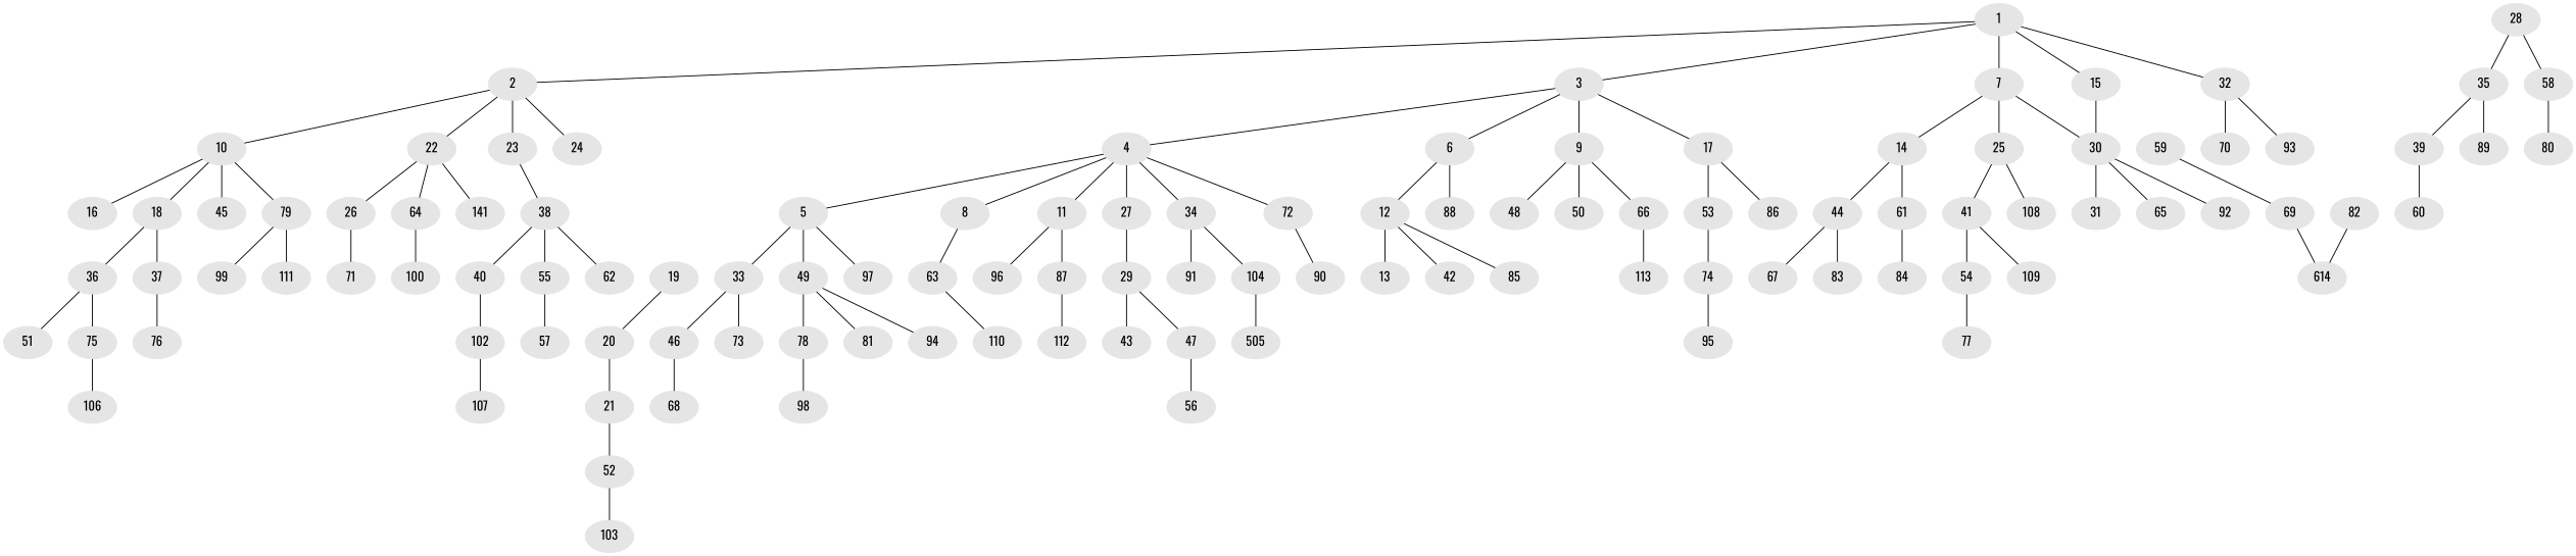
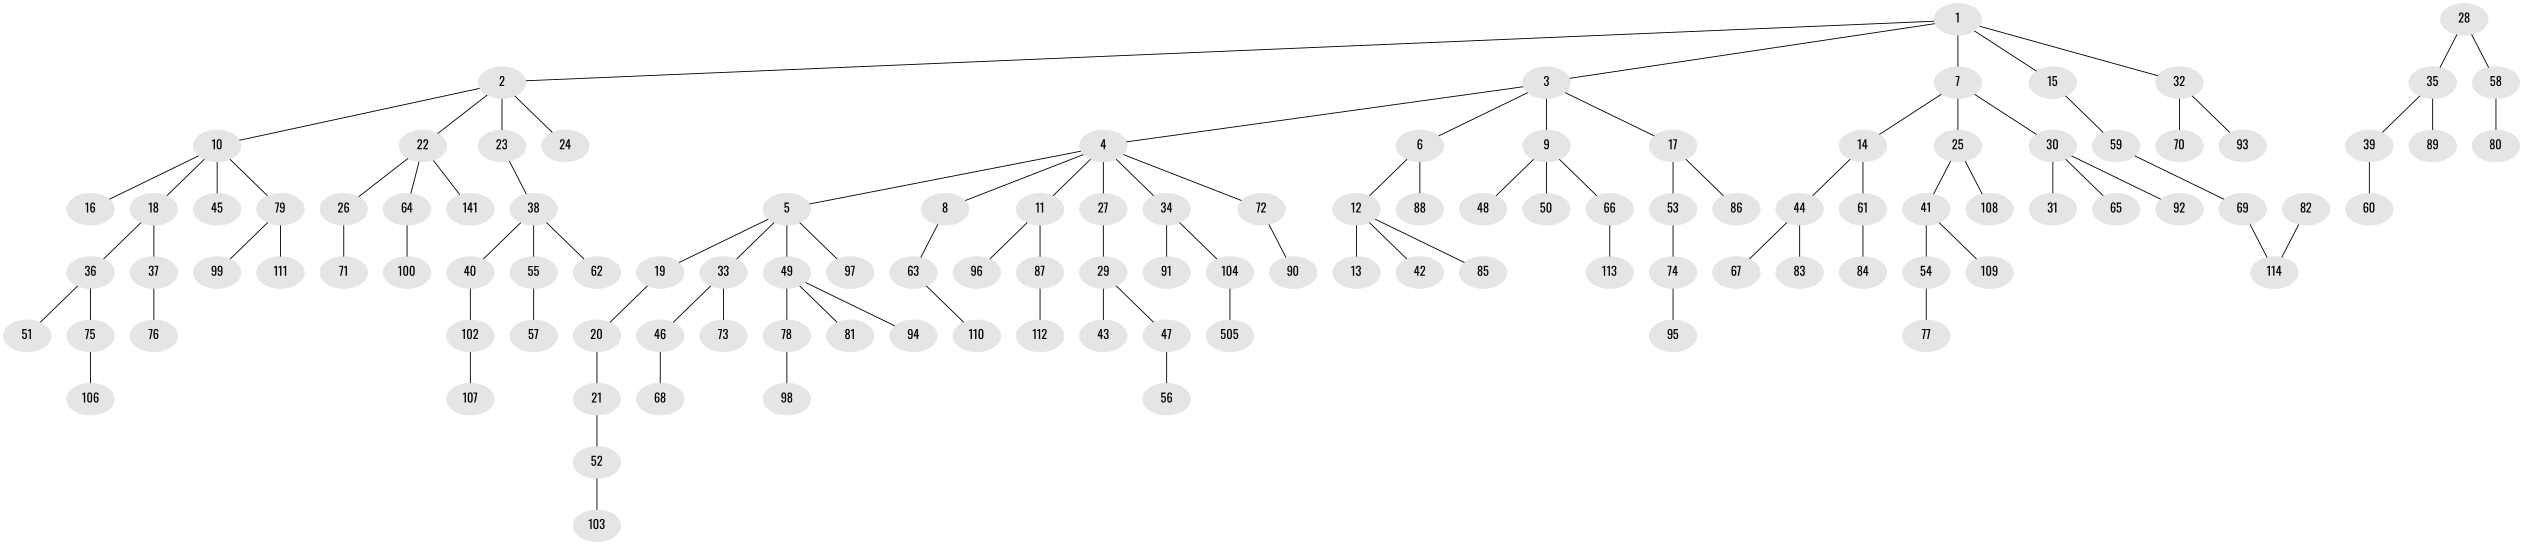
  graph {
    fontname=Oswald
    node [color=gray90 fontname=Oswald style=filled]
    edge [fontname=Oswald]
    1
    2
    3
    7
    15
    32
    10
    22
    23
    24
    4
    6
    9
    17
    14
    25
    30
    59
    70
    93
    16
    18
    45
    79
    26
    64
    n27 [label=141]
    38
    5
    8
    11
    27
    34
    72
    12
    88
    48
    50
    66
    53
    86
    19
    33
    49
    97
    63
    96
    87
    29
    91
    104
    90
    20
    46
    73
    78
    81
    94
    13
    42
    85
    44
    61
    41
    108
    31
    65
    92
    110
    113
    36
    37
    99
    111
    112
    67
    83
    84
    69
    74
    51
    75
    76
    21
    52
    103
    71
    100
    40
    55
    62
    28
    35
    58
    54
    109
    43
    47
    39
    89
    80
    56
    68
    n104 [label=505]
    60
    106
    102
    57
    107
    77
    98
    95
-   114 [label=614]
+   114
    82
    1 -- 2
    1 -- 3
    1 -- 7
    1 -- 15
    1 -- 32
    2 -- 10
    2 -- 22
    2 -- 23
    2 -- 24
    3 -- 4
    3 -- 6
    3 -- 9
    3 -- 17
    7 -- 14
    7 -- 25
    7 -- 30
-   15 -- 30
+   15 -- 59
    32 -- 70
    32 -- 93
    10 -- 16
    10 -- 18
    10 -- 45
    10 -- 79
    22 -- 26
    22 -- 64
    22 -- n27
    23 -- 38
    4 -- 5
    4 -- 8
    4 -- 11
    4 -- 27
    4 -- 34
    4 -- 72
    6 -- 12
    6 -- 88
    9 -- 48
    9 -- 50
    9 -- 66
    17 -- 53
    17 -- 86
    14 -- 44
    14 -- 61
    25 -- 41
    25 -- 108
    30 -- 31
    30 -- 65
    30 -- 92
    59 -- 69
    18 -- 36
    18 -- 37
    79 -- 99
    79 -- 111
    26 -- 71
    64 -- 100
    38 -- 40
    38 -- 55
    38 -- 62
+   5 -- 19
    5 -- 33
    5 -- 49
    5 -- 97
    8 -- 63
    11 -- 96
    11 -- 87
    27 -- 29
    34 -- 91
    34 -- 104
    72 -- 90
    12 -- 13
    12 -- 42
    12 -- 85
    66 -- 113
    53 -- 74
    19 -- 20
    33 -- 46
    33 -- 73
    49 -- 78
    49 -- 81
    49 -- 94
    63 -- 110
    87 -- 112
    29 -- 43
    29 -- 47
    104 -- n104
    20 -- 21
    46 -- 68
    78 -- 98
    44 -- 67
    44 -- 83
    61 -- 84
    41 -- 54
    41 -- 109
    36 -- 51
    36 -- 75
    37 -- 76
    69 -- 114
    74 -- 95
    75 -- 106
    21 -- 52
    52 -- 103
    40 -- 102
    55 -- 57
    28 -- 35
    28 -- 58
    35 -- 39
    35 -- 89
    58 -- 80
    54 -- 77
    47 -- 56
    39 -- 60
    102 -- 107
    82 -- 114
  }
